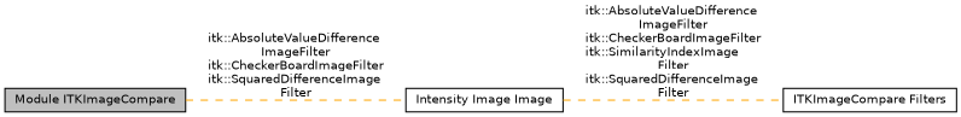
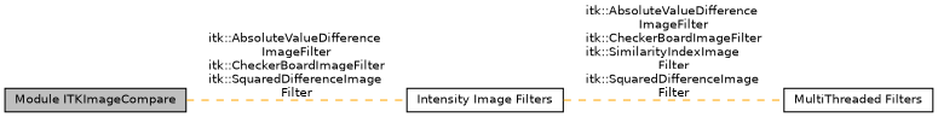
  digraph {
    rankdir=LR
    node [color=black fillcolor=white fontname=Helvetica fontsize=10 shape=box style=filled]
    edge [color=orange dir=none fontname=Helvetica fontsize=10 labelfontname=Helvetica labelfontsize=10 shape=plaintext style=dashed]
    n1 [fillcolor=grey75 fontcolor=black height=0.2 label="Module ITKImageCompare" width=0.4]
-   n2 [height=0.2 label="Intensity Image Image" width=0.4]
-   n3 [height=0.2 label="ITKImageCompare Filters" width=0.4]
+   n2 [height=0.2 label="Intensity Image Filters" width=0.4]
+   n3 [height=0.2 label="MultiThreaded Filters" width=0.4]
    n1 -> n2 [label="itk::AbsoluteValueDifference\lImageFilter\nitk::CheckerBoardImageFilter\nitk::SquaredDifferenceImage\lFilter"]
    n2 -> n3 [label="itk::AbsoluteValueDifference\lImageFilter\nitk::CheckerBoardImageFilter\nitk::SimilarityIndexImage\lFilter\nitk::SquaredDifferenceImage\lFilter"]
  }
